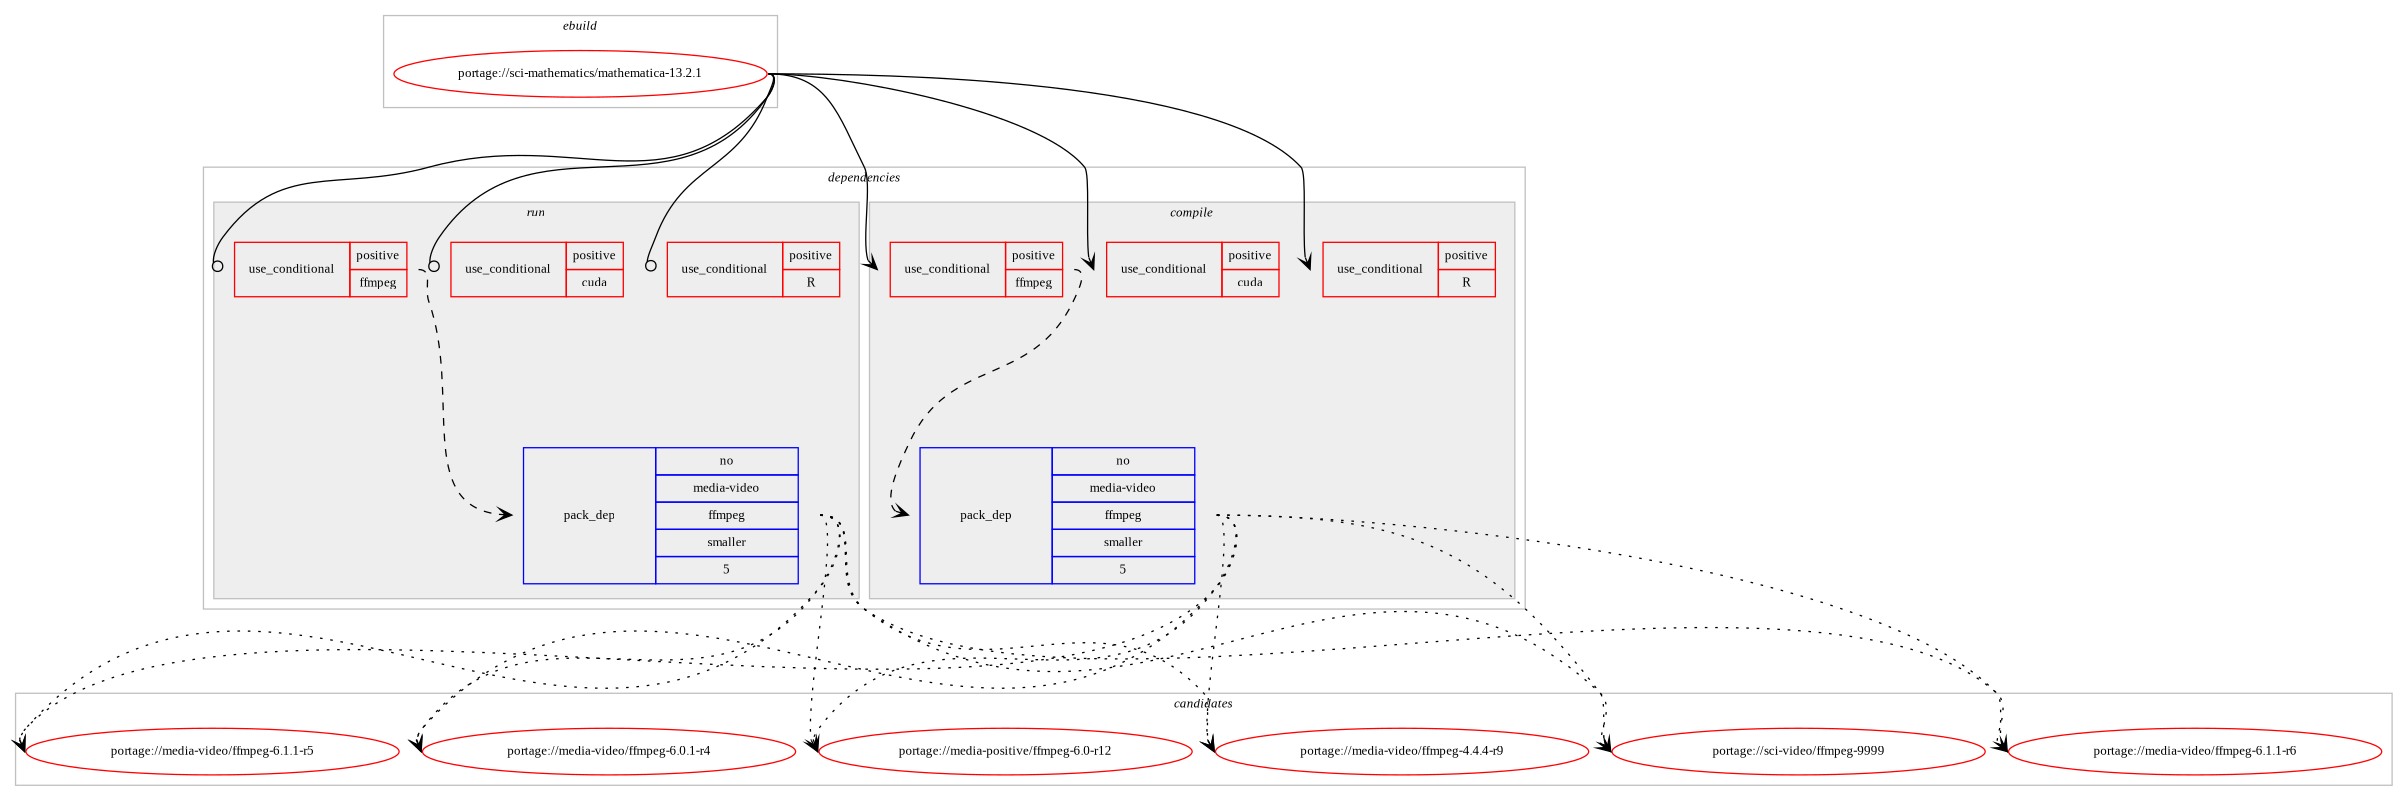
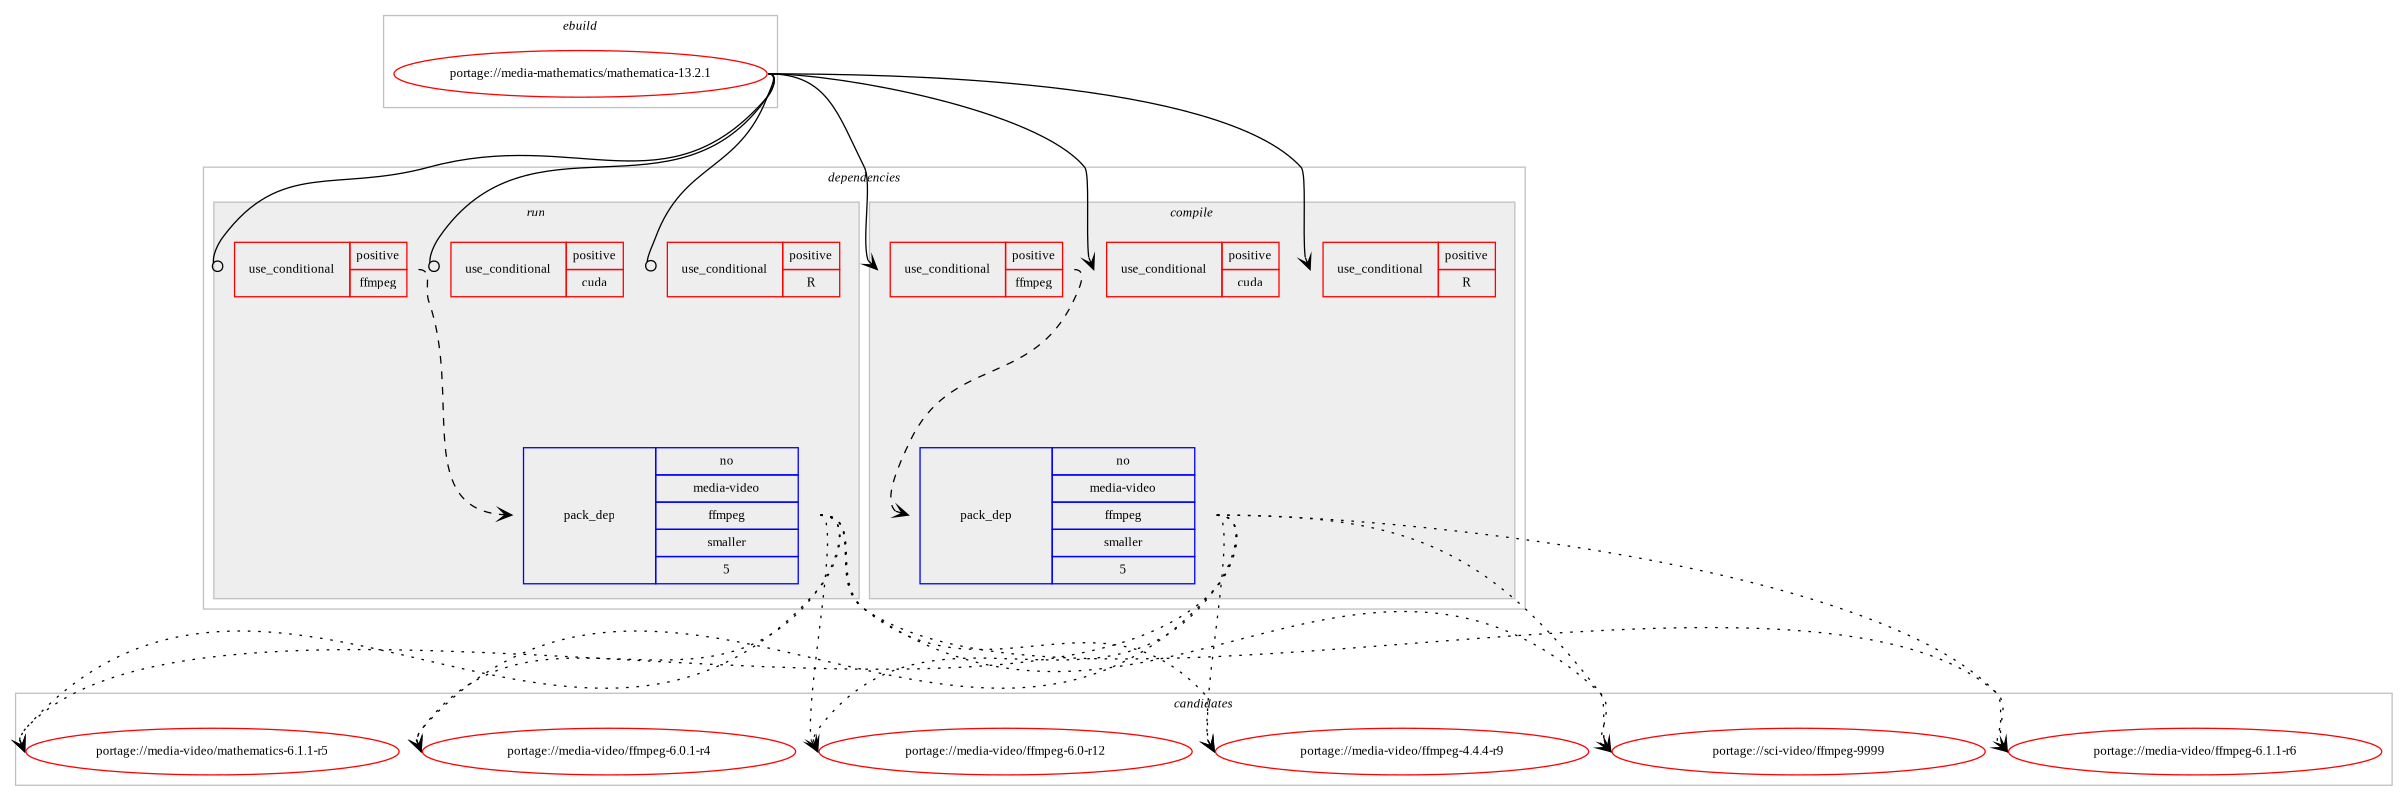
  digraph {
    compound=true
    concentrate=true
    fontname="Liberation Serif"
    fontsize=10
    newrank=true
    rankdir=TB
    ranksep=1.5
    node [color=red fontname="Liberation Serif" fontsize=10 shape=none]
    edge [arrowhead=vee fontname="Liberation Serif" headport=w style=dotted tailport=e weight=100]
-   n1 [label="portage://sci-mathematics/mathematica-13.2.1" width=4 shape=""]
+   n1 [label="portage://media-mathematics/mathematica-13.2.1" width=4 shape=""]
    n2 [label=<<TABLE BORDER="0" CELLBORDER="1" CELLSPACING="0" CELLPADDING="4"><TR><TD ROWSPAN="3" CELLPADDING="10">use_conditional</TD></TR><TR><TD>positive</TD></TR><TR><TD>R</TD></TR></TABLE>>]
    n3 [label=<<TABLE BORDER="0" CELLBORDER="1" CELLSPACING="0" CELLPADDING="4"><TR><TD ROWSPAN="3" CELLPADDING="10">use_conditional</TD></TR><TR><TD>positive</TD></TR><TR><TD>cuda</TD></TR></TABLE>>]
    n4 [color=blue label=<<TABLE BORDER="0" CELLBORDER="1" CELLSPACING="0" CELLPADDING="4" WIDTH="220"><TR><TD ROWSPAN="6" CELLPADDING="30">pack_dep</TD></TR><TR><TD WIDTH="110">no</TD></TR><TR><TD>media-video</TD></TR><TR><TD>ffmpeg</TD></TR><TR><TD>smaller</TD></TR><TR><TD>5</TD></TR></TABLE>>]
    n5 [label=<<TABLE BORDER="0" CELLBORDER="1" CELLSPACING="0" CELLPADDING="4"><TR><TD ROWSPAN="3" CELLPADDING="10">use_conditional</TD></TR><TR><TD>positive</TD></TR><TR><TD>ffmpeg</TD></TR></TABLE>>]
    n6 [label=<<TABLE BORDER="0" CELLBORDER="1" CELLSPACING="0" CELLPADDING="4"><TR><TD ROWSPAN="3" CELLPADDING="10">use_conditional</TD></TR><TR><TD>positive</TD></TR><TR><TD>R</TD></TR></TABLE>>]
    n7 [label=<<TABLE BORDER="0" CELLBORDER="1" CELLSPACING="0" CELLPADDING="4"><TR><TD ROWSPAN="3" CELLPADDING="10">use_conditional</TD></TR><TR><TD>positive</TD></TR><TR><TD>cuda</TD></TR></TABLE>>]
    n8 [color=blue label=<<TABLE BORDER="0" CELLBORDER="1" CELLSPACING="0" CELLPADDING="4" WIDTH="220"><TR><TD ROWSPAN="6" CELLPADDING="30">pack_dep</TD></TR><TR><TD WIDTH="110">no</TD></TR><TR><TD>media-video</TD></TR><TR><TD>ffmpeg</TD></TR><TR><TD>smaller</TD></TR><TR><TD>5</TD></TR></TABLE>>]
    n9 [label=<<TABLE BORDER="0" CELLBORDER="1" CELLSPACING="0" CELLPADDING="4"><TR><TD ROWSPAN="3" CELLPADDING="10">use_conditional</TD></TR><TR><TD>positive</TD></TR><TR><TD>ffmpeg</TD></TR></TABLE>>]
    n10 [label="portage://media-video/ffmpeg-4.4.4-r9" width=4 shape=""]
-   n11 [label="portage://media-positive/ffmpeg-6.0-r12" width=4 shape=""]
+   n11 [label="portage://media-video/ffmpeg-6.0-r12" width=4 shape=""]
    n12 [label="portage://media-video/ffmpeg-6.0.1-r4" width=4 shape=""]
-   n13 [label="portage://media-video/ffmpeg-6.1.1-r5" width=4 shape=""]
+   n13 [label="portage://media-video/mathematics-6.1.1-r5" width=4 shape=""]
    n14 [label="portage://media-video/ffmpeg-6.1.1-r6" width=4 shape=""]
    n15 [label="portage://sci-video/ffmpeg-9999" width=4 shape=""]
    subgraph cluster_1 {
      color=gray
      label=<<i>ebuild</i>>
      rank=same
      n1
    }
    subgraph cluster_2 {
      color=gray
      label=<<i>dependencies</i>>
      subgraph cluster_3 {
        color=gray
        fillcolor="#eeeeee"
        label=<<i>compile</i>>
        style=filled
        subgraph sub_4 {
          color=gray
          fillcolor="#eeeeee"
          label=<<i>compile</i>>
          style=filled
          n2
        }
        subgraph sub_5 {
          color=gray
          fillcolor="#eeeeee"
          label=<<i>compile</i>>
          style=filled
          n3
        }
        subgraph sub_6 {
          color=gray
          fillcolor="#eeeeee"
          label=<<i>compile</i>>
          style=filled
          n5
          subgraph sub_7 {
            color=gray
            fillcolor="#eeeeee"
            label=<<i>compile</i>>
            style=filled
            n4
          }
        }
      }
      subgraph cluster_8 {
        color=gray
        fillcolor="#eeeeee"
        label=<<i>compile and run</i>>
        style=filled
      }
      subgraph cluster_9 {
        color=gray
        fillcolor="#eeeeee"
        label=<<i>run</i>>
        style=filled
        subgraph sub_10 {
          color=gray
          fillcolor="#eeeeee"
          label=<<i>run</i>>
          style=filled
          n6
        }
        subgraph sub_11 {
          color=gray
          fillcolor="#eeeeee"
          label=<<i>run</i>>
          style=filled
          n7
        }
        subgraph sub_12 {
          color=gray
          fillcolor="#eeeeee"
          label=<<i>run</i>>
          style=filled
          n9
          subgraph sub_13 {
            color=gray
            fillcolor="#eeeeee"
            label=<<i>run</i>>
            style=filled
            n8
          }
        }
      }
    }
    subgraph cluster_14 {
      color=gray
      label=<<i>candidates</i>>
      rank=same
      subgraph sub_15 {
        color=black
        label=<<i>candidates</i>>
        nodesep=1
        rank=same
        n10
        n11
        n12
        n13
        n14
        n15
      }
      subgraph sub_16 {
        color=black
        label=<<i>candidates</i>>
        nodesep=1
        rank=same
        n10
        n11
        n12
        n13
        n14
        n15
      }
    }
    n1 -> n2 [style=solid weight=20]
    n1 -> n3 [style=solid weight=20]
    n1 -> n5 [style=solid weight=20]
    n1 -> n6 [arrowhead=odot style=solid weight=20]
    n1 -> n7 [arrowhead=odot style=solid weight=20]
    n1 -> n9 [arrowhead=odot style=solid weight=20]
    n4 -> n10
    n4 -> n11
    n4 -> n12
    n4 -> n13
    n4 -> n14
    n4 -> n15
    n5 -> n4 [style=dashed weight=20]
    n8 -> n10
    n8 -> n11
    n8 -> n12
    n8 -> n13
    n8 -> n14
    n8 -> n15
    n9 -> n8 [style=dashed weight=20]
  }
